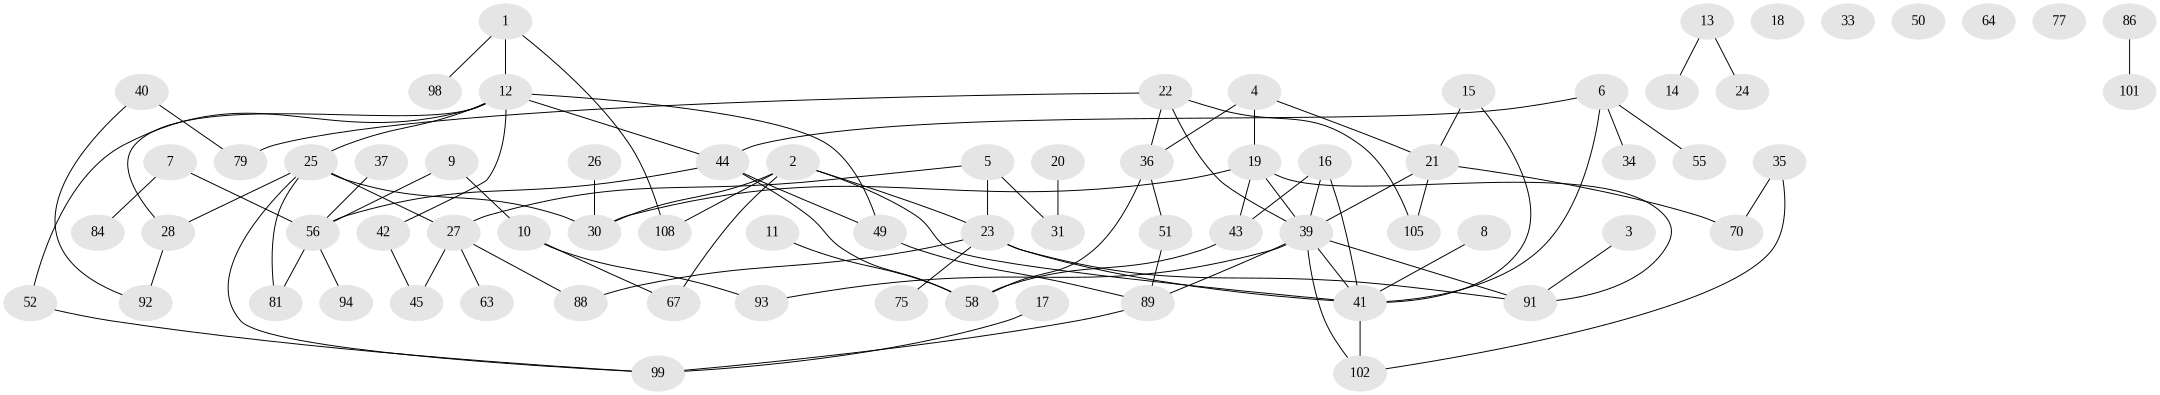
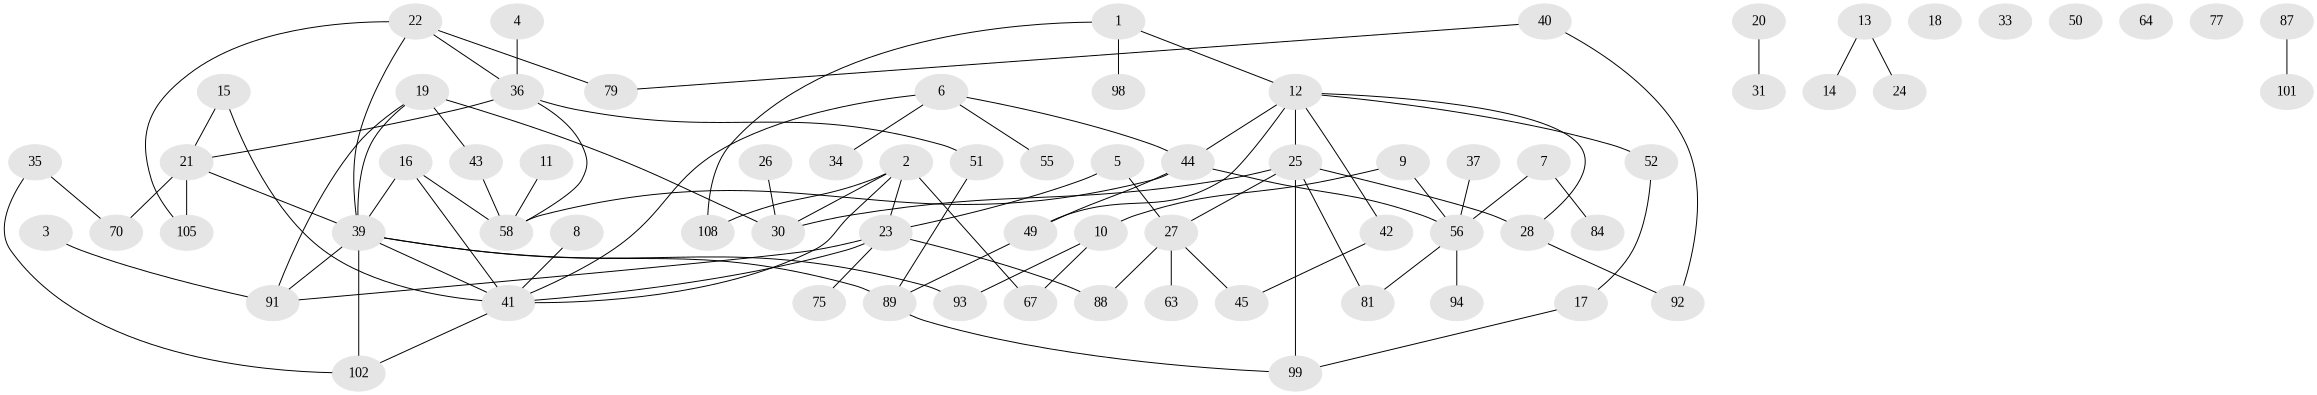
  graph {
    fontname="Liberation Serif"
    node [color=gray90 fontname="Liberation Serif" style=filled]
    edge [fontname="Liberation Serif"]
    1 [super="+71"]
    12 [super="+53"]
    98
    108
    44 [super="+47"]
    25 [super="+78"]
    28 [super="+107"]
    42 [super="+60"]
    49 [super="+66"]
    52 [super="+73"]
    2 [super="+82"]
    23 [super="+96"]
    30 [super="+86"]
    41 [super="+83"]
    67
    91
    75
    88
    102 [super="+106"]
    3 [super="+46"]
    4 [super="+65"]
    19 [super="+57"]
    21 [super="+68"]
    36 [super="+74"]
    39 [super="+97"]
    43
    70
    105
    58 [super="+95"]
    51
    5 [super="+76"]
    27 [super="+72"]
    31 [super="+85"]
    45 [super="+104"]
    63
    6 [super="+29"]
    34
    55 [super="+69"]
    56 [super="+103"]
    7 [super="+59"]
    84
    81
    94
    8 [super="+48"]
    10 [super="+38"]
    93
    9
    11 [super="+62"]
    99
    92
    89 [super="+90"]
    13 [super="+32"]
    14
    24
    15
    16
    17 [super="+100"]
    18
    20
    22 [super="+54"]
    79
    26
    33
    35 [super="+61"]
    37
    40 [super="+80"]
    50
    64
    77
-   87 [label=86]
+   87
    101
    1 -- 12
    1 -- 98
    1 -- 108
    12 -- 44
    12 -- 25
    12 -- 28
    12 -- 42
    12 -- 49
    12 -- 52
    44 -- 49
    44 -- 58
    44 -- 56
    25 -- 28
    25 -- 30
    25 -- 27
    25 -- 81
    25 -- 99
    28 -- 92
    42 -- 45
    49 -- 89
-   52 -- 99
+   52 -- 17
    2 -- 108
    2 -- 23
    2 -- 30
    2 -- 41
    2 -- 67
    23 -- 41
    23 -- 91
    23 -- 75
    23 -- 88
    41 -- 102
    3 -- 91
-   4 -- 19
-   4 -- 21
+   36 -- 21
    4 -- 36
    19 -- 30
    19 -- 91
    19 -- 39
    19 -- 43
    21 -- 39
    21 -- 70
    21 -- 105
    36 -- 58
    36 -- 51
    39 -- 41
    39 -- 91
    39 -- 102
    39 -- 93
    39 -- 89
    43 -- 58
    51 -- 89
    5 -- 23
    5 -- 27
-   5 -- 31
    27 -- 88
    27 -- 45
    27 -- 63
    6 -- 44
    6 -- 41
    6 -- 34
    6 -- 55
    56 -- 81
    56 -- 94
    7 -- 56
    7 -- 84
    8 -- 41
    10 -- 67
    10 -- 93
    9 -- 56
    9 -- 10
    11 -- 58
    89 -- 99
    13 -- 14
    13 -- 24
    15 -- 41
    15 -- 21
    16 -- 41
    16 -- 39
-   16 -- 43
+   16 -- 58
    17 -- 99
    20 -- 31
    22 -- 36
    22 -- 39
    22 -- 105
    22 -- 79
    26 -- 30
    35 -- 102
    35 -- 70
    37 -- 56
    40 -- 92
    40 -- 79
    87 -- 101
  }
